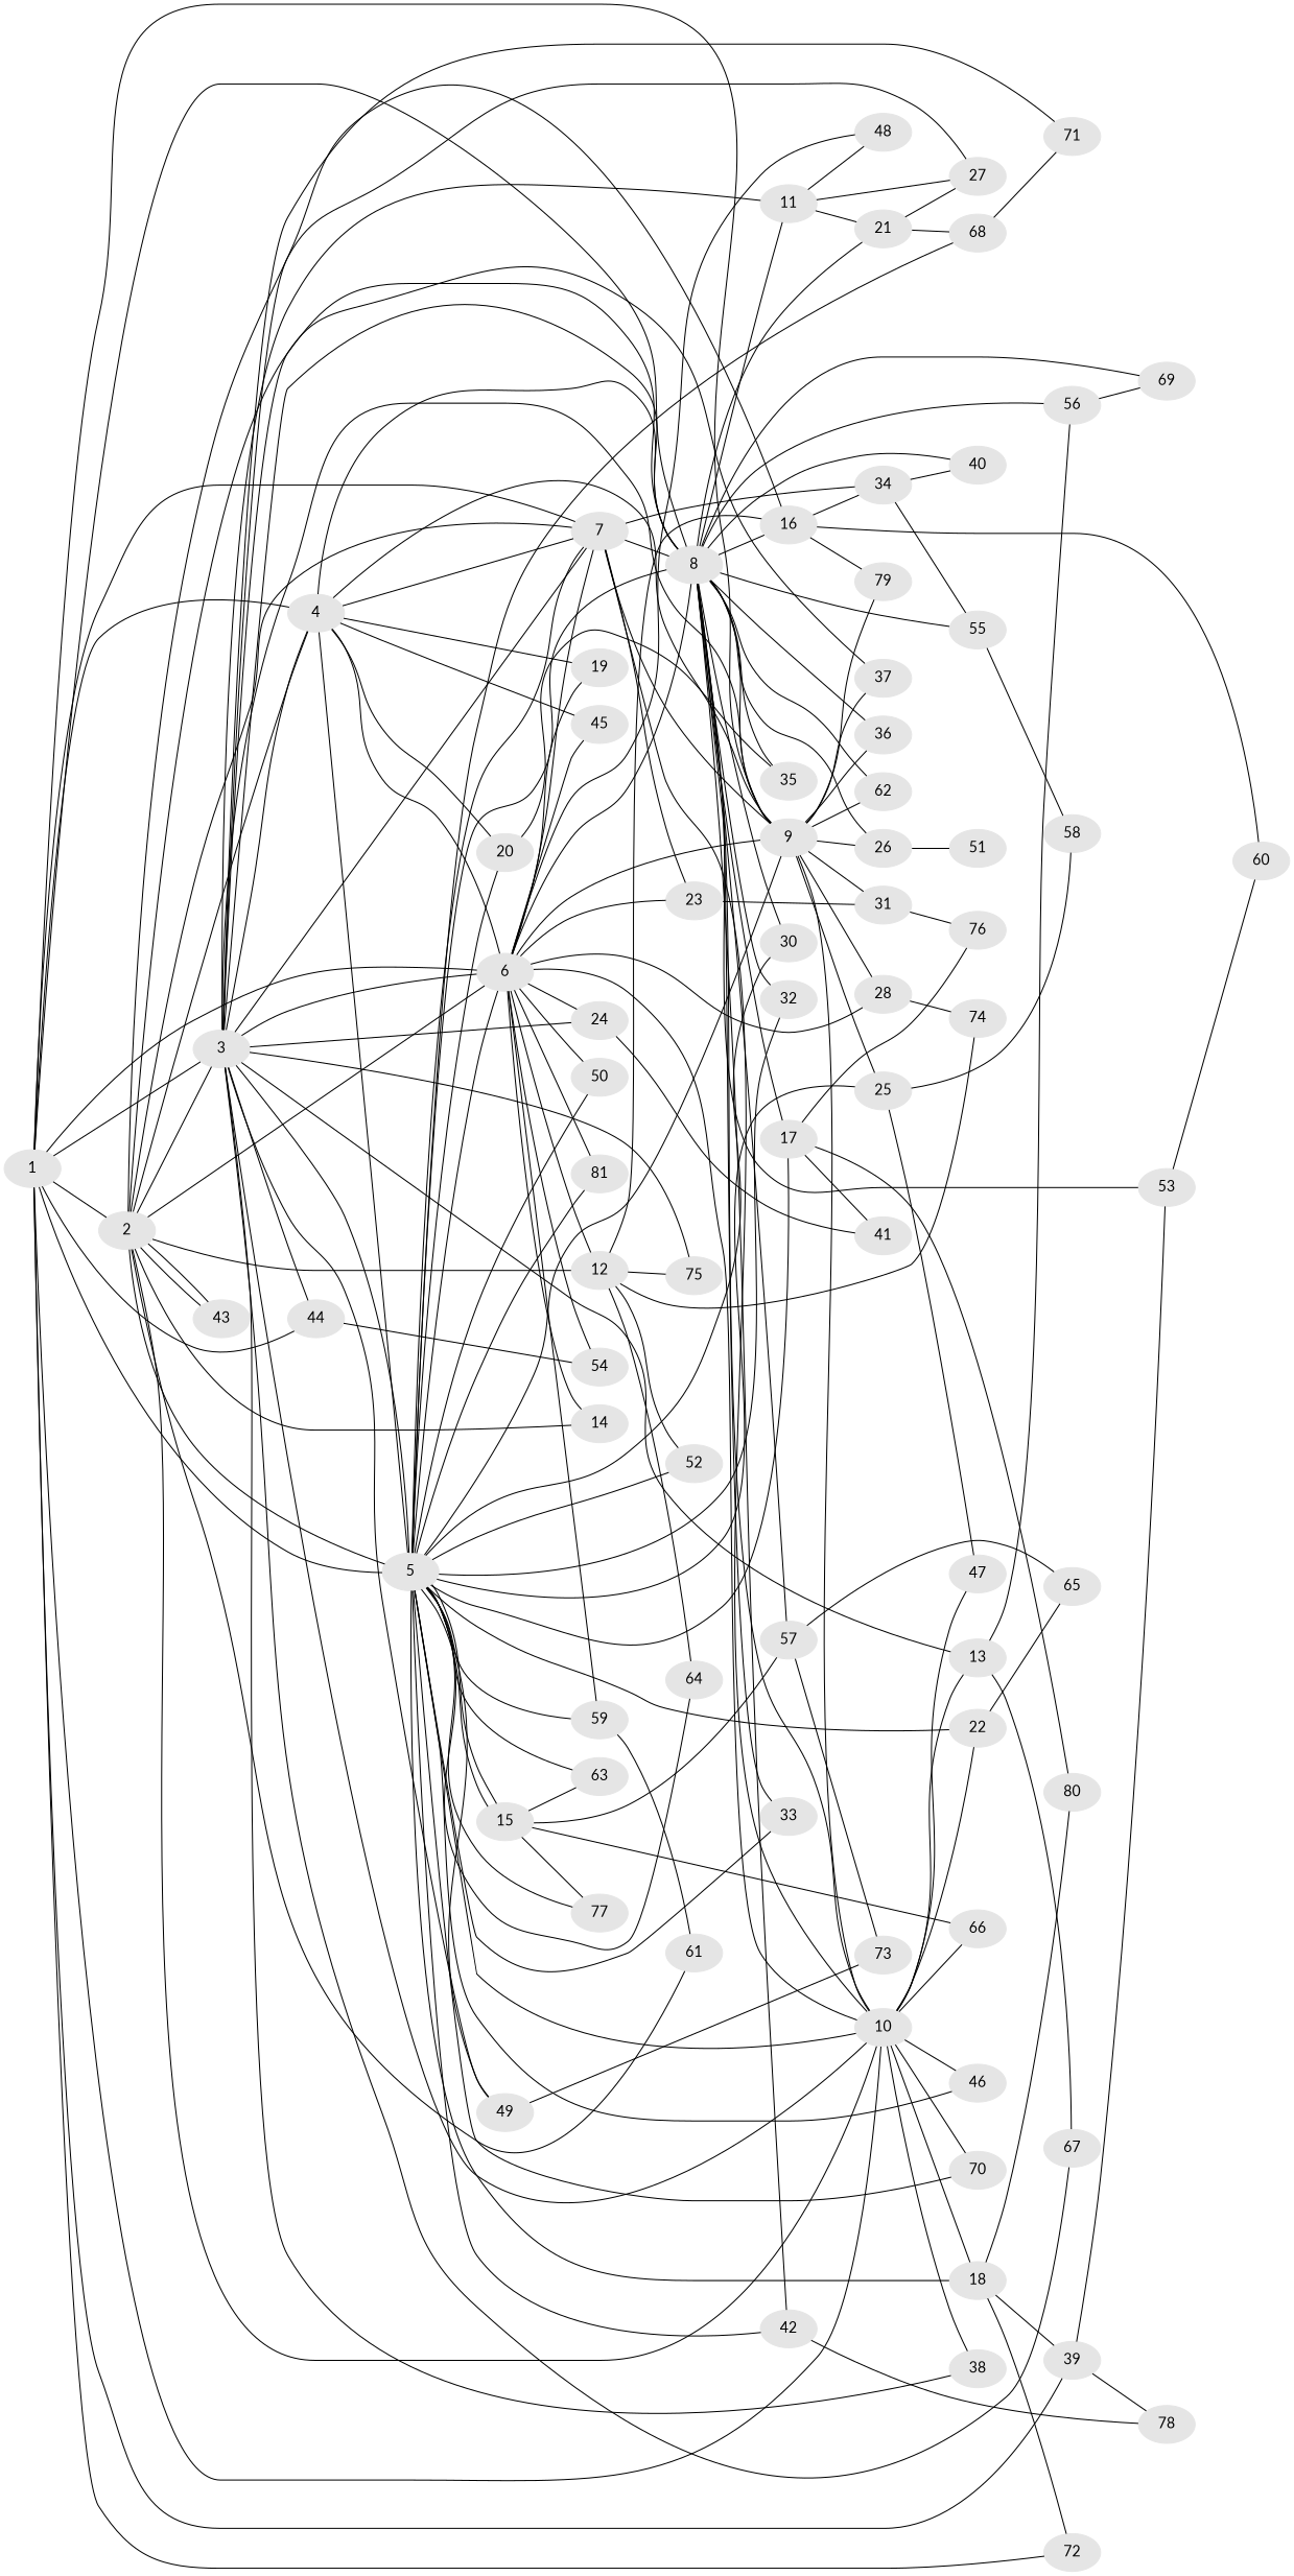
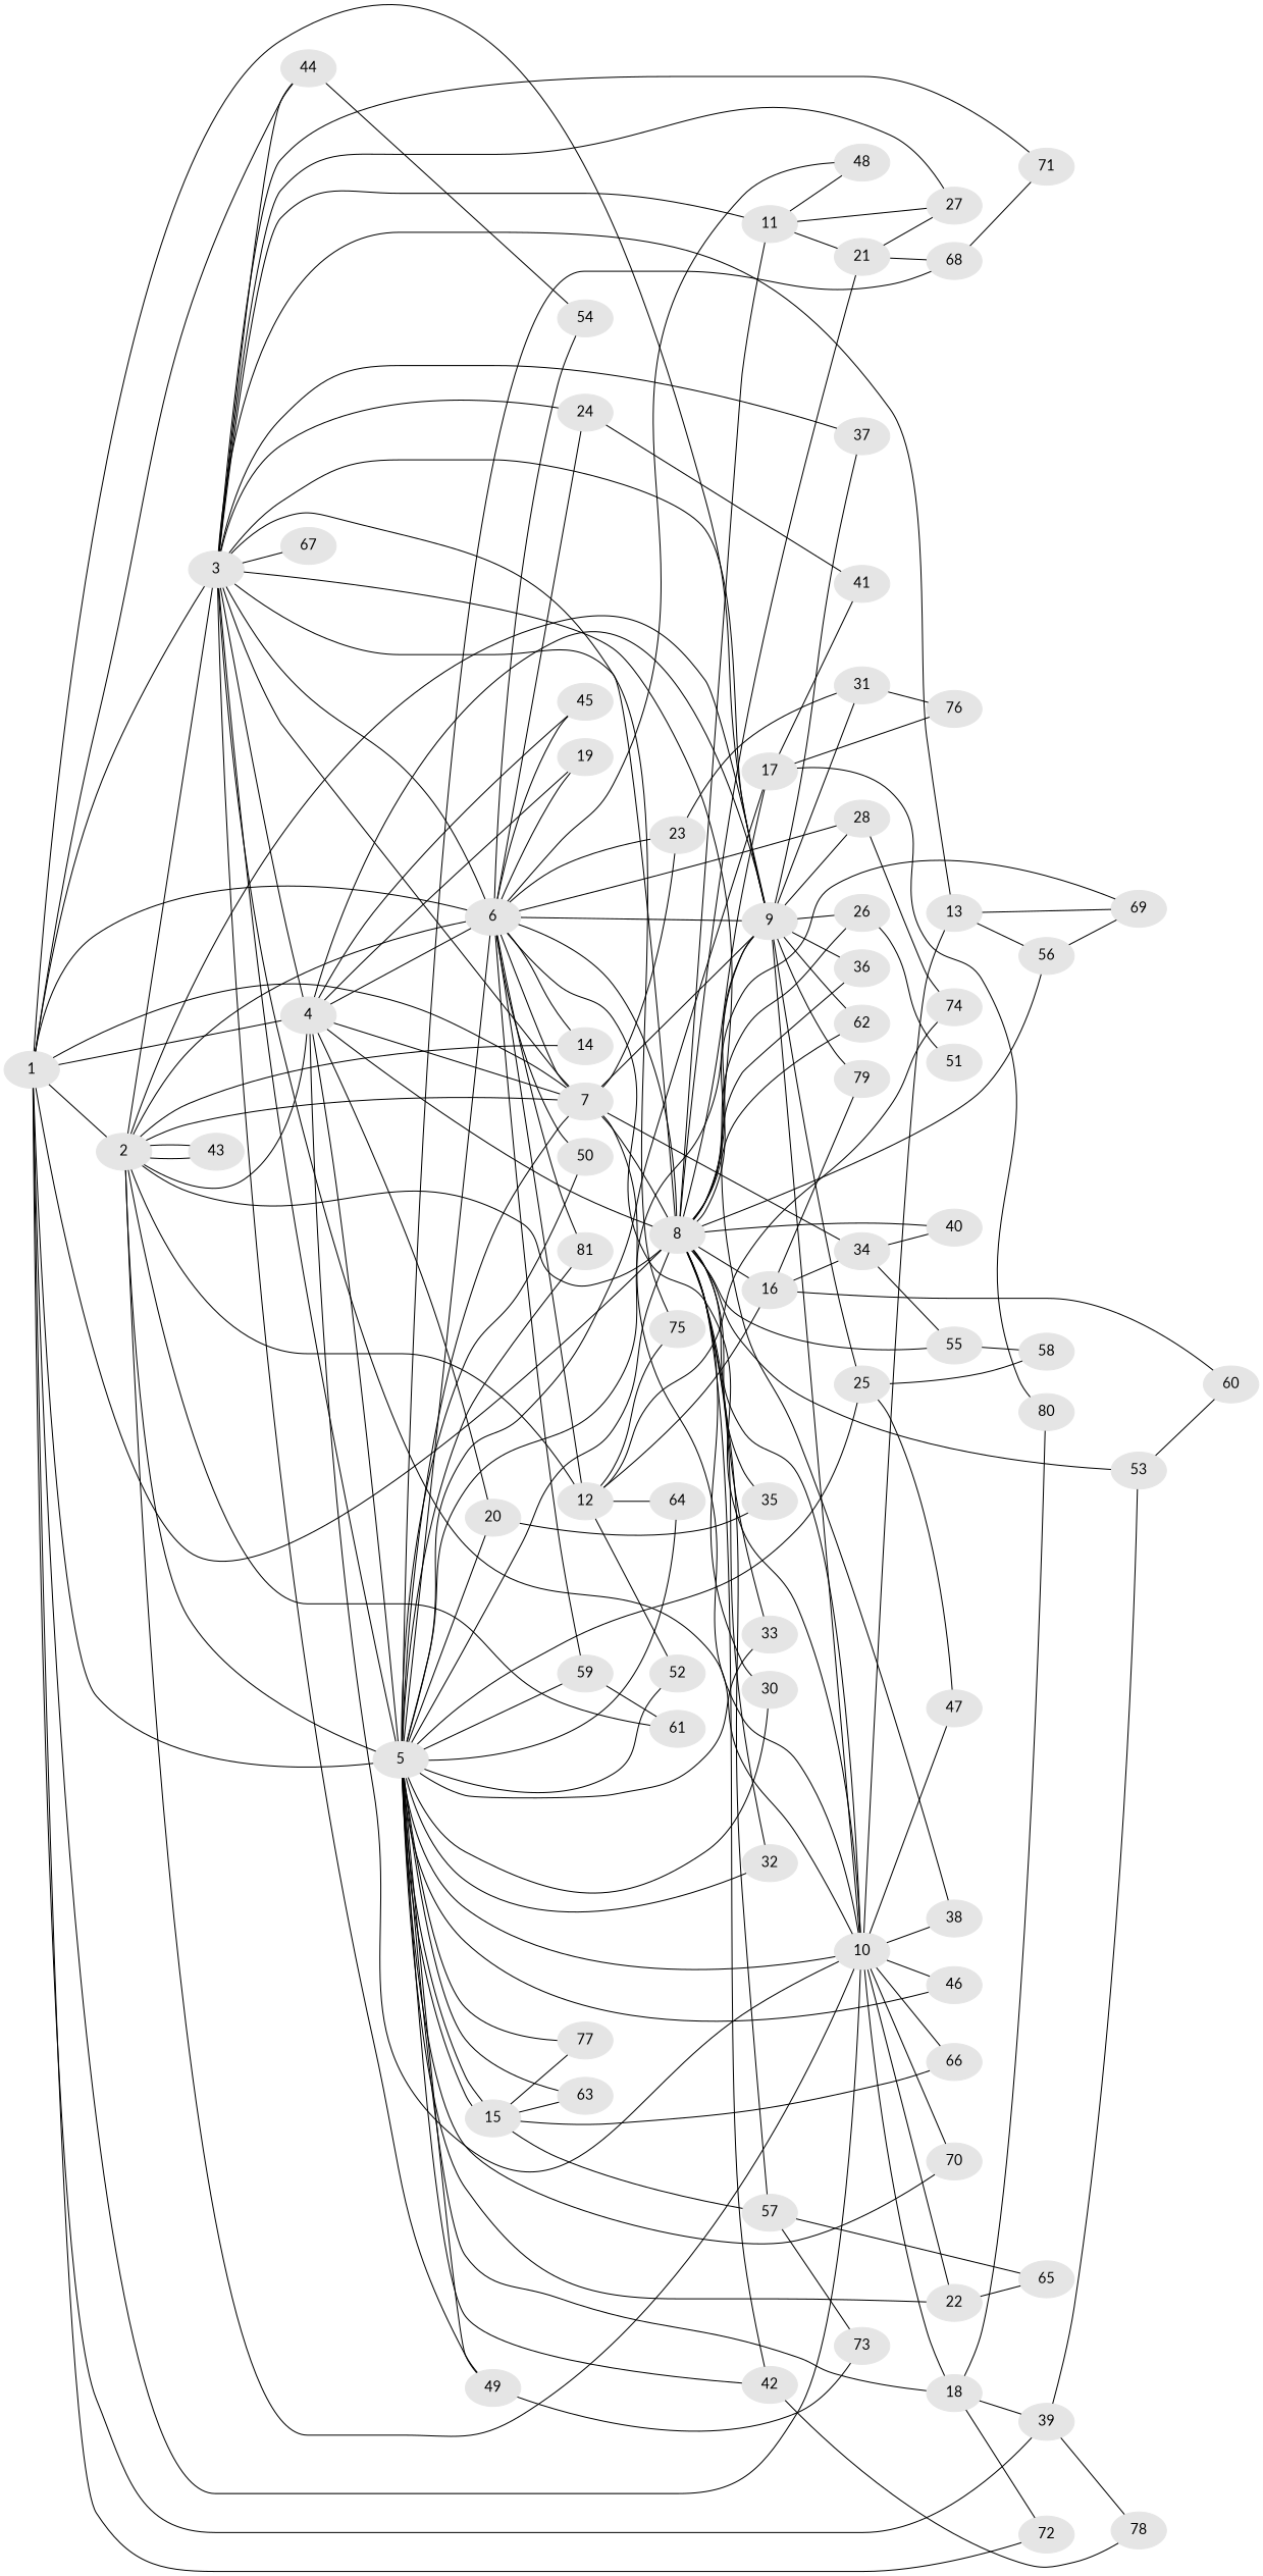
  graph {
    fontname=Lato
    rankdir=LR
    node [color=gray90 fontname=Lato style=filled]
    edge [fontname=Lato]
    1
    2
    3
    4
    5
    6
    7
    8
    9
    10
    39
    44
    72
    12
    14
    43
    61
    11
    13
    24
    37
    38
    49
    67
    71
    75
    27
    19
    20
    45
    15
    17
    18
    22
    25
    30
    32
    33
    42
    46
    50
    52
    59
    63
    64
    68
    70
    77
    81
    23
    28
    48
    54
    34
    16
    21
    26
    35
    36
    40
    53
    55
    56
    57
    62
    69
    31
    79
    47
    66
    78
    74
    41
    73
    76
    80
    65
    58
    60
    51
    1 -- 2
    1 -- 3
    1 -- 4
    1 -- 5
    1 -- 6
    1 -- 7
    1 -- 8
    1 -- 9
    1 -- 10
    1 -- 39
    1 -- 44
    1 -- 72
    2 -- 3
    2 -- 4
    2 -- 5
    2 -- 6
    2 -- 7
    2 -- 8
-   2 -- 16
+   2 -- 9
    2 -- 10
    2 -- 12
    2 -- 14
    2 -- 43
    2 -- 43
    2 -- 61
    3 -- 4
    3 -- 5
    3 -- 6
    3 -- 7
    3 -- 8
    3 -- 9
    3 -- 10
    3 -- 44
    3 -- 11
    3 -- 13
    3 -- 24
    3 -- 37
    3 -- 38
    3 -- 49
    3 -- 67
    3 -- 71
    3 -- 75
    3 -- 27
    4 -- 5
    4 -- 6
    4 -- 7
    4 -- 8
    4 -- 9
+   4 -- 10
    4 -- 19
    4 -- 20
    4 -- 45
    5 -- 6
    5 -- 7
    5 -- 8
    5 -- 9
    5 -- 10
    5 -- 49
    5 -- 20
    5 -- 15
    5 -- 15
    5 -- 17
    5 -- 18
    5 -- 22
    5 -- 25
    5 -- 30
    5 -- 32
    5 -- 33
    5 -- 42
    5 -- 46
    5 -- 50
    5 -- 52
    5 -- 59
    5 -- 63
    5 -- 64
    5 -- 68
    5 -- 70
    5 -- 77
    5 -- 81
    6 -- 7
    6 -- 8
    6 -- 9
    6 -- 10
    6 -- 12
    6 -- 14
    6 -- 24
    6 -- 19
    6 -- 45
    6 -- 50
    6 -- 59
    6 -- 81
    6 -- 23
    6 -- 28
    6 -- 48
    6 -- 54
    7 -- 8
    7 -- 9
    7 -- 10
    7 -- 23
    7 -- 34
    8 -- 9
    8 -- 10
    8 -- 11
    8 -- 17
    8 -- 30
    8 -- 32
    8 -- 33
    8 -- 42
    8 -- 16
    8 -- 21
    8 -- 26
    8 -- 35
    8 -- 36
    8 -- 40
    8 -- 53
    8 -- 55
    8 -- 56
    8 -- 57
    8 -- 62
    8 -- 69
    9 -- 10
    9 -- 37
    9 -- 25
    9 -- 28
    9 -- 26
    9 -- 36
    9 -- 62
    9 -- 31
    9 -- 79
    10 -- 13
    10 -- 38
    10 -- 18
    10 -- 22
    10 -- 46
    10 -- 70
    10 -- 47
    10 -- 66
    39 -- 53
    39 -- 78
    44 -- 54
    12 -- 75
    12 -- 52
    12 -- 64
    12 -- 16
    12 -- 74
    11 -- 27
    11 -- 48
    11 -- 21
-   13 -- 67
+   13 -- 69
    13 -- 56
    24 -- 41
    49 -- 73
    20 -- 35
    15 -- 63
    15 -- 77
    15 -- 57
    15 -- 66
    17 -- 41
    17 -- 76
    17 -- 80
    18 -- 39
    18 -- 72
    18 -- 80
    22 -- 65
    25 -- 47
    25 -- 58
    42 -- 78
    59 -- 61
    68 -- 71
    23 -- 31
    28 -- 74
    34 -- 40
    34 -- 55
    16 -- 34
    16 -- 79
    16 -- 60
    21 -- 27
    21 -- 68
    26 -- 51
    53 -- 60
    55 -- 58
    56 -- 69
    57 -- 73
    57 -- 65
    31 -- 76
  }
